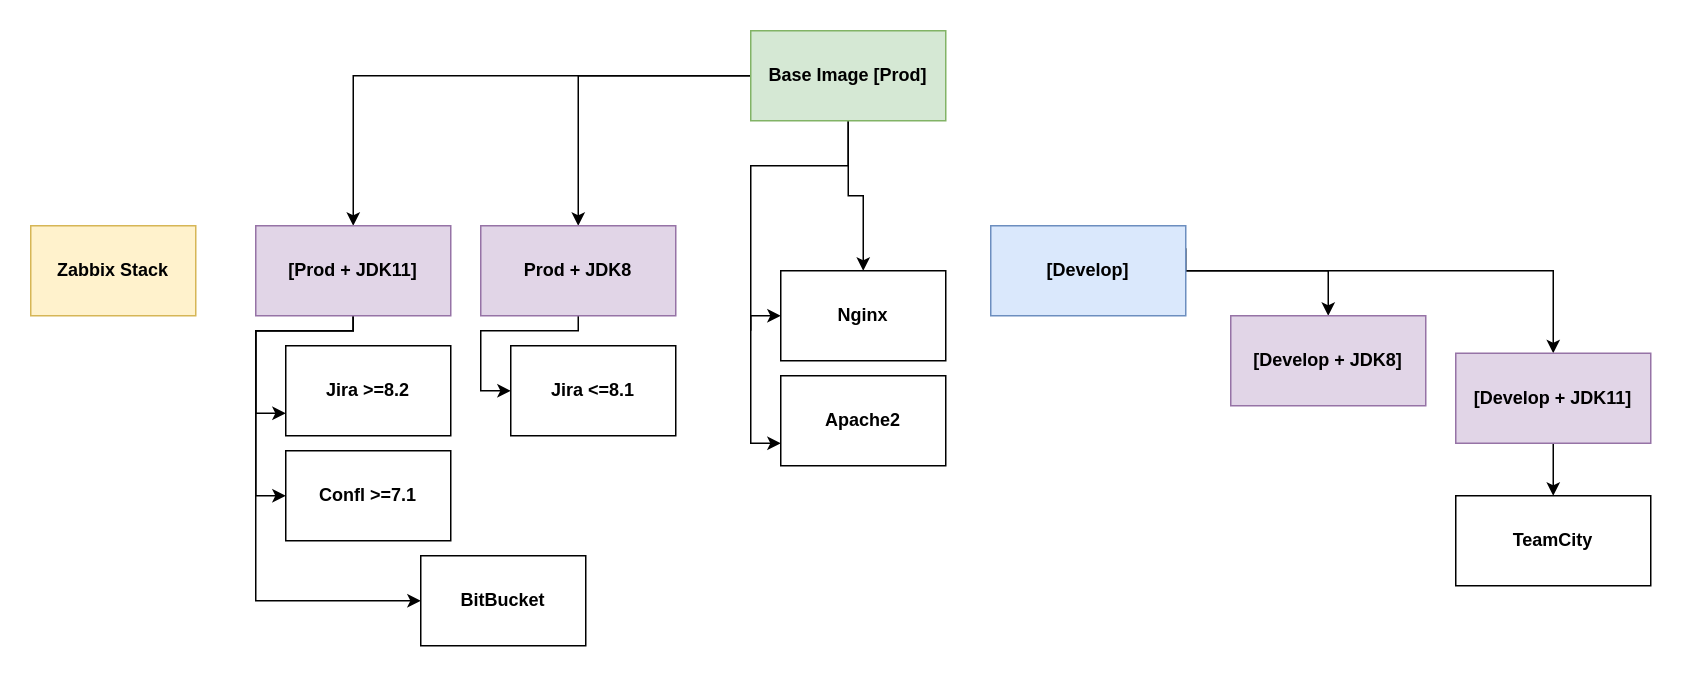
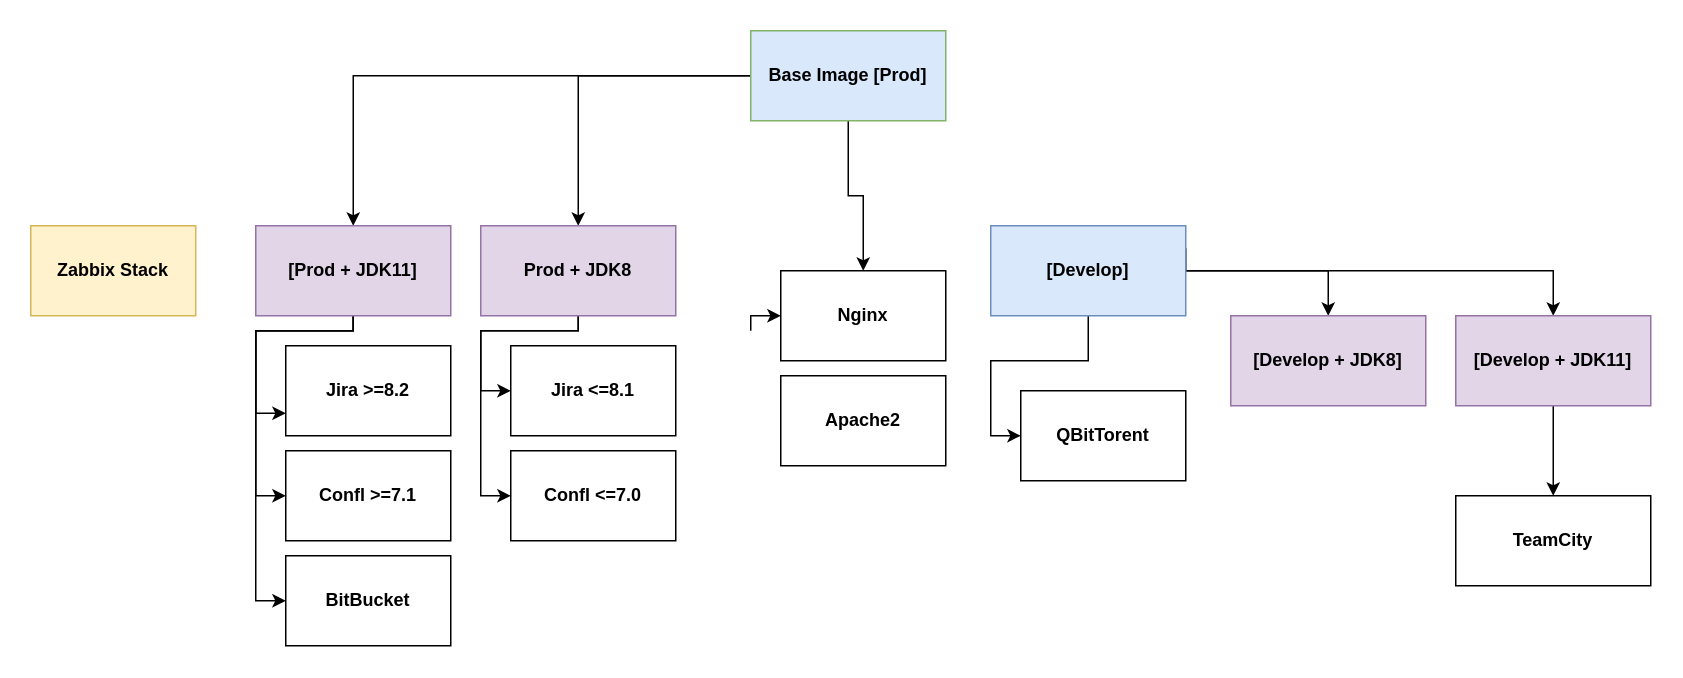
  <mxCell id="0" />
  <mxCell id="1" parent="0" />
  <mxCell id="2" style="edgeStyle=orthogonalEdgeStyle;rounded=0;orthogonalLoop=1;jettySize=auto;html=1;entryX=0.5;entryY=0;entryDx=0;entryDy=0;" edge="1" parent="1" source="5" target="17"><mxGeometry relative="1" as="geometry" /></mxCell>
  <mxCell id="3" style="edgeStyle=orthogonalEdgeStyle;rounded=0;orthogonalLoop=1;jettySize=auto;html=1;exitX=1;exitY=0.25;exitDx=0;exitDy=0;entryX=0.5;entryY=0;entryDx=0;entryDy=0;" edge="1" parent="1" source="5" target="16"><mxGeometry relative="1" as="geometry"><Array as="points"><mxPoint x="790" y="180" /><mxPoint x="1035" y="180" /></Array></mxGeometry></mxCell>
+ <mxCell id="4" style="edgeStyle=orthogonalEdgeStyle;rounded=0;orthogonalLoop=1;jettySize=auto;html=1;entryX=0;entryY=0.5;entryDx=0;entryDy=0;" edge="1" parent="1" source="5" target="25"><mxGeometry relative="1" as="geometry"><Array as="points"><mxPoint x="725" y="240" /><mxPoint x="660" y="240" /><mxPoint x="660" y="290" /></Array></mxGeometry></mxCell>
  <mxCell id="5" value="&lt;span style=&quot;font-weight: 700 ; white-space: nowrap&quot;&gt;[Develop]&lt;/span&gt;" style="whiteSpace=wrap;html=1;align=center;verticalAlign=middle;container=1;recursiveResize=0;treeFolding=1;treeMoving=1;fillColor=#dae8fc;strokeColor=#6c8ebf;" vertex="1" parent="1"><mxGeometry x="660" y="150" width="130" height="60" as="geometry" /></mxCell>
  <mxCell id="6" style="edgeStyle=orthogonalEdgeStyle;rounded=0;orthogonalLoop=1;jettySize=auto;html=1;" edge="1" parent="1" source="10" target="19"><mxGeometry relative="1" as="geometry" /></mxCell>
  <mxCell id="7" style="edgeStyle=orthogonalEdgeStyle;rounded=0;orthogonalLoop=1;jettySize=auto;html=1;entryX=0.5;entryY=0;entryDx=0;entryDy=0;" edge="1" parent="1" source="10" target="13"><mxGeometry relative="1" as="geometry" /></mxCell>
  <mxCell id="8" style="edgeStyle=orthogonalEdgeStyle;rounded=0;orthogonalLoop=1;jettySize=auto;html=1;entryX=0.5;entryY=0;entryDx=0;entryDy=0;" edge="1" parent="1" source="10" target="23"><mxGeometry relative="1" as="geometry" /></mxCell>
- <mxCell id="9" style="edgeStyle=orthogonalEdgeStyle;rounded=0;orthogonalLoop=1;jettySize=auto;html=1;entryX=0;entryY=0.75;entryDx=0;entryDy=0;" edge="1" parent="1" source="10" target="24"><mxGeometry relative="1" as="geometry"><Array as="points"><mxPoint x="565" y="110" /><mxPoint x="500" y="110" /><mxPoint x="500" y="295" /></Array></mxGeometry></mxCell>
- <mxCell id="10" value="&lt;span style=&quot;font-weight: 700 ; white-space: nowrap&quot;&gt;Base Image [Prod]&lt;/span&gt;" style="whiteSpace=wrap;html=1;align=center;treeFolding=1;treeMoving=1;container=1;recursiveResize=0;fillColor=#d5e8d4;strokeColor=#82b366;" vertex="1" parent="1"><mxGeometry x="500" y="20" width="130" height="60" as="geometry" /></mxCell>
+ <mxCell id="10" value="&lt;span style=&quot;font-weight: 700 ; white-space: nowrap&quot;&gt;Base Image [Prod]&lt;/span&gt;" style="whiteSpace=wrap;html=1;align=center;treeFolding=1;treeMoving=1;container=1;recursiveResize=0;fillColor=#dae8fc;strokeColor=#82b366;" vertex="1" parent="1"><mxGeometry x="500" y="20" width="130" height="60" as="geometry" /></mxCell>
  <mxCell id="11" style="edgeStyle=orthogonalEdgeStyle;rounded=0;orthogonalLoop=1;jettySize=auto;html=1;entryX=0;entryY=0.5;entryDx=0;entryDy=0;" edge="1" parent="1" source="13" target="26"><mxGeometry relative="1" as="geometry"><Array as="points"><mxPoint x="385" y="220" /><mxPoint x="320" y="220" /><mxPoint x="320" y="260" /></Array></mxGeometry></mxCell>
+ <mxCell id="12" style="edgeStyle=orthogonalEdgeStyle;rounded=0;orthogonalLoop=1;jettySize=auto;html=1;entryX=0;entryY=0.5;entryDx=0;entryDy=0;" edge="1" parent="1" source="13" target="29"><mxGeometry relative="1" as="geometry"><Array as="points"><mxPoint x="385" y="220" /><mxPoint x="320" y="220" /><mxPoint x="320" y="330" /></Array></mxGeometry></mxCell>
  <mxCell id="13" value="&lt;span style=&quot;font-weight: 700 ; white-space: nowrap&quot;&gt;Prod + JDK8&lt;/span&gt;" style="whiteSpace=wrap;html=1;align=center;verticalAlign=middle;container=1;recursiveResize=0;treeFolding=1;treeMoving=1;fillColor=#e1d5e7;strokeColor=#9673a6;" vertex="1" parent="1"><mxGeometry x="320" y="150" width="130" height="60" as="geometry" /></mxCell>
  <mxCell id="14" value="&lt;span style=&quot;font-weight: 700 ; white-space: nowrap&quot;&gt;TeamCity&lt;/span&gt;" style="whiteSpace=wrap;html=1;align=center;verticalAlign=middle;container=1;recursiveResize=0;treeFolding=1;treeMoving=1;" vertex="1" parent="1"><mxGeometry x="970" y="330" width="130" height="60" as="geometry" /></mxCell>
  <mxCell id="15" style="edgeStyle=orthogonalEdgeStyle;rounded=0;orthogonalLoop=1;jettySize=auto;html=1;exitX=0.5;exitY=1;exitDx=0;exitDy=0;entryX=0.5;entryY=0;entryDx=0;entryDy=0;" edge="1" parent="1" source="16" target="14"><mxGeometry relative="1" as="geometry" /></mxCell>
- <mxCell id="16" value="&lt;span style=&quot;font-weight: 700 ; white-space: nowrap&quot;&gt;[Develop&lt;/span&gt;&lt;span style=&quot;font-weight: 700 ; white-space: nowrap&quot;&gt;&amp;nbsp;+ JDK11&lt;/span&gt;&lt;span style=&quot;font-weight: 700 ; white-space: nowrap&quot;&gt;]&lt;/span&gt;" style="whiteSpace=wrap;html=1;align=center;verticalAlign=middle;container=1;recursiveResize=0;treeFolding=1;treeMoving=1;fillColor=#e1d5e7;strokeColor=#9673a6;" vertex="1" parent="1"><mxGeometry x="970" y="235" width="130" height="60" as="geometry" /></mxCell>
+ <mxCell id="16" value="&lt;span style=&quot;font-weight: 700 ; white-space: nowrap&quot;&gt;[Develop&lt;/span&gt;&lt;span style=&quot;font-weight: 700 ; white-space: nowrap&quot;&gt;&amp;nbsp;+ JDK11&lt;/span&gt;&lt;span style=&quot;font-weight: 700 ; white-space: nowrap&quot;&gt;]&lt;/span&gt;" style="whiteSpace=wrap;html=1;align=center;verticalAlign=middle;container=1;recursiveResize=0;treeFolding=1;treeMoving=1;fillColor=#e1d5e7;strokeColor=#9673a6;" vertex="1" parent="1"><mxGeometry x="970" y="210" width="130" height="60" as="geometry" /></mxCell>
  <mxCell id="17" value="&lt;span style=&quot;font-weight: 700 ; white-space: nowrap&quot;&gt;[Develop&lt;/span&gt;&lt;span style=&quot;font-weight: 700 ; white-space: nowrap&quot;&gt;&amp;nbsp;+ JDK8&lt;/span&gt;&lt;span style=&quot;font-weight: 700 ; white-space: nowrap&quot;&gt;]&lt;/span&gt;" style="whiteSpace=wrap;html=1;align=center;verticalAlign=middle;container=1;recursiveResize=0;treeFolding=1;treeMoving=1;fillColor=#e1d5e7;strokeColor=#9673a6;" vertex="1" parent="1"><mxGeometry x="820" y="210" width="130" height="60" as="geometry" /></mxCell>
  <mxCell id="18" value="" style="edgeStyle=orthogonalEdgeStyle;rounded=0;orthogonalLoop=1;jettySize=auto;html=1;entryX=0;entryY=0.5;entryDx=0;entryDy=0;" edge="1" parent="1" target="19"><mxGeometry relative="1" as="geometry"><mxPoint x="500" y="220" as="sourcePoint" /><Array as="points"><mxPoint x="500" y="210" /></Array></mxGeometry></mxCell>
  <mxCell id="19" value="&lt;span style=&quot;font-weight: 700 ; white-space: nowrap&quot;&gt;Nginx&lt;/span&gt;" style="whiteSpace=wrap;html=1;align=center;verticalAlign=middle;container=1;recursiveResize=0;treeFolding=1;treeMoving=1;" vertex="1" parent="1"><mxGeometry x="520" y="180" width="110" height="60" as="geometry" /></mxCell>
  <mxCell id="20" style="edgeStyle=orthogonalEdgeStyle;rounded=0;orthogonalLoop=1;jettySize=auto;html=1;entryX=0;entryY=0.75;entryDx=0;entryDy=0;" edge="1" parent="1" source="23" target="27"><mxGeometry relative="1" as="geometry"><Array as="points"><mxPoint x="235" y="220" /><mxPoint x="170" y="220" /><mxPoint x="170" y="275" /></Array></mxGeometry></mxCell>
  <mxCell id="21" style="edgeStyle=orthogonalEdgeStyle;rounded=0;orthogonalLoop=1;jettySize=auto;html=1;entryX=0;entryY=0.5;entryDx=0;entryDy=0;" edge="1" parent="1" source="23" target="28"><mxGeometry relative="1" as="geometry"><Array as="points"><mxPoint x="235" y="220" /><mxPoint x="170" y="220" /><mxPoint x="170" y="330" /></Array></mxGeometry></mxCell>
  <mxCell id="22" style="edgeStyle=orthogonalEdgeStyle;rounded=0;orthogonalLoop=1;jettySize=auto;html=1;entryX=0;entryY=0.5;entryDx=0;entryDy=0;" edge="1" parent="1" source="23" target="30"><mxGeometry relative="1" as="geometry"><Array as="points"><mxPoint x="235" y="220" /><mxPoint x="170" y="220" /><mxPoint x="170" y="400" /></Array></mxGeometry></mxCell>
  <mxCell id="23" value="&lt;span style=&quot;font-weight: 700 ; white-space: nowrap&quot;&gt;[&lt;/span&gt;&lt;span style=&quot;font-weight: 700 ; white-space: nowrap&quot;&gt;Prod&lt;/span&gt;&lt;span style=&quot;font-weight: 700 ; white-space: nowrap&quot;&gt;&amp;nbsp;+ JDK11&lt;/span&gt;&lt;span style=&quot;font-weight: 700 ; white-space: nowrap&quot;&gt;]&lt;/span&gt;" style="whiteSpace=wrap;html=1;align=center;verticalAlign=middle;container=1;recursiveResize=0;treeFolding=1;treeMoving=1;fillColor=#e1d5e7;strokeColor=#9673a6;" vertex="1" parent="1"><mxGeometry x="170" y="150" width="130" height="60" as="geometry" /></mxCell>
  <mxCell id="24" value="&lt;span style=&quot;font-weight: 700 ; white-space: nowrap&quot;&gt;Apache2&lt;/span&gt;" style="whiteSpace=wrap;html=1;align=center;verticalAlign=middle;container=1;recursiveResize=0;treeFolding=1;treeMoving=1;" vertex="1" parent="1"><mxGeometry x="520" y="250" width="110" height="60" as="geometry" /></mxCell>
+ <mxCell id="25" value="&lt;span style=&quot;font-weight: 700 ; white-space: nowrap&quot;&gt;QBitTorent&lt;/span&gt;" style="whiteSpace=wrap;html=1;align=center;verticalAlign=middle;container=1;recursiveResize=0;treeFolding=1;treeMoving=1;" vertex="1" parent="1"><mxGeometry x="680" y="260" width="110" height="60" as="geometry" /></mxCell>
  <mxCell id="26" value="&lt;span style=&quot;font-weight: 700 ; white-space: nowrap&quot;&gt;Jira &amp;lt;=8.1&lt;/span&gt;" style="whiteSpace=wrap;html=1;align=center;verticalAlign=middle;container=1;recursiveResize=0;treeFolding=1;treeMoving=1;" vertex="1" parent="1"><mxGeometry x="340" y="230" width="110" height="60" as="geometry" /></mxCell>
  <mxCell id="27" value="&lt;span style=&quot;font-weight: 700 ; white-space: nowrap&quot;&gt;Jira &amp;gt;=8.2&lt;/span&gt;" style="whiteSpace=wrap;html=1;align=center;verticalAlign=middle;container=1;recursiveResize=0;treeFolding=1;treeMoving=1;" vertex="1" parent="1"><mxGeometry x="190" y="230" width="110" height="60" as="geometry" /></mxCell>
  <mxCell id="28" value="&lt;span style=&quot;font-weight: 700 ; white-space: nowrap&quot;&gt;Confl &amp;gt;=7.1&lt;/span&gt;" style="whiteSpace=wrap;html=1;align=center;verticalAlign=middle;container=1;recursiveResize=0;treeFolding=1;treeMoving=1;" vertex="1" parent="1"><mxGeometry x="190" y="300" width="110" height="60" as="geometry" /></mxCell>
- <mxCell id="30" value="&lt;b&gt;BitBucket&lt;/b&gt;" style="whiteSpace=wrap;html=1;align=center;verticalAlign=middle;container=1;recursiveResize=0;treeFolding=1;treeMoving=1;" vertex="1" parent="1"><mxGeometry x="280" y="370" width="110" height="60" as="geometry" /></mxCell>
+ <mxCell id="29" value="&lt;span style=&quot;font-weight: 700 ; white-space: nowrap&quot;&gt;Confl &amp;lt;=7.0&lt;/span&gt;" style="whiteSpace=wrap;html=1;align=center;verticalAlign=middle;container=1;recursiveResize=0;treeFolding=1;treeMoving=1;" vertex="1" parent="1"><mxGeometry x="340" y="300" width="110" height="60" as="geometry" /></mxCell>
+ <mxCell id="30" value="&lt;b&gt;BitBucket&lt;/b&gt;" style="whiteSpace=wrap;html=1;align=center;verticalAlign=middle;container=1;recursiveResize=0;treeFolding=1;treeMoving=1;" vertex="1" parent="1"><mxGeometry x="190" y="370" width="110" height="60" as="geometry" /></mxCell>
  <mxCell id="31" value="&lt;span style=&quot;font-weight: 700 ; white-space: nowrap&quot;&gt;Zabbix Stack&lt;/span&gt;" style="whiteSpace=wrap;html=1;align=center;verticalAlign=middle;container=1;recursiveResize=0;treeFolding=1;treeMoving=1;fillColor=#fff2cc;strokeColor=#d6b656;" vertex="1" parent="1"><mxGeometry x="20" y="150" width="110" height="60" as="geometry" /></mxCell>
